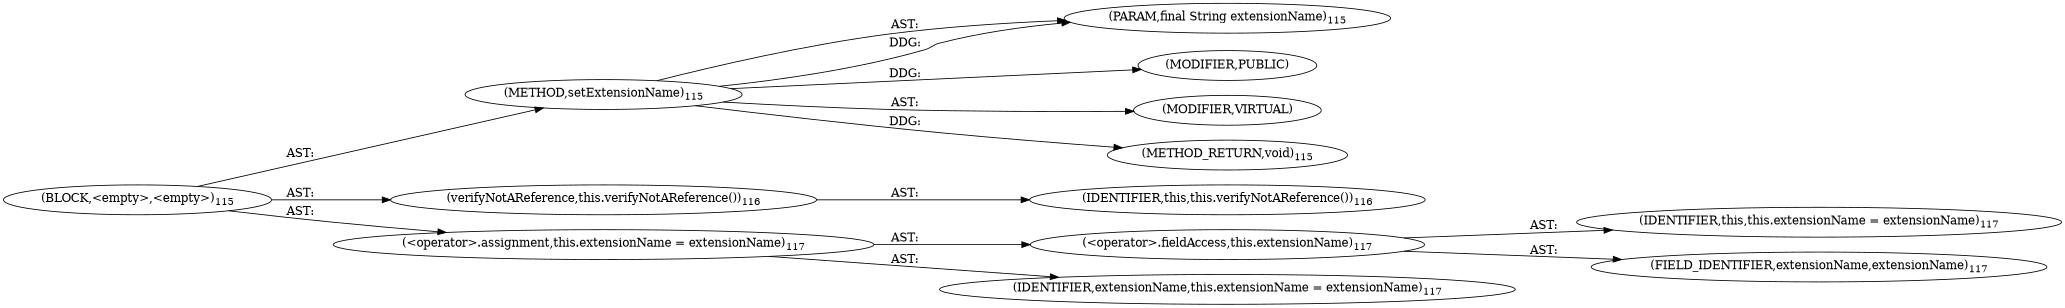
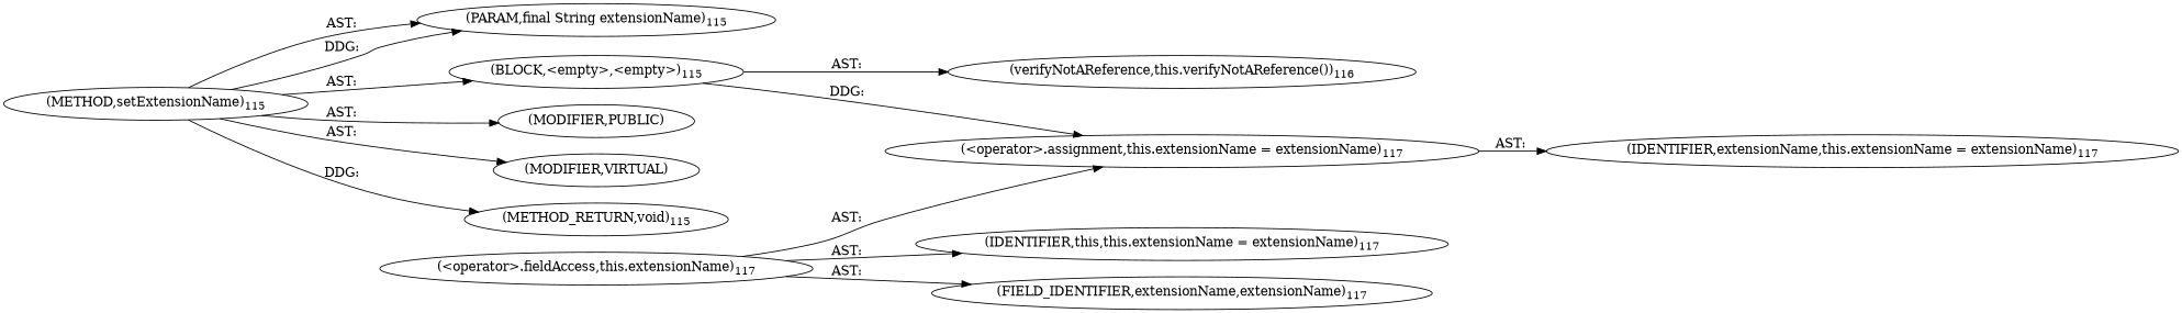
  digraph {
    fontname="DejaVu Serif"
    rankdir=LR
    node [fontname="DejaVu Serif"]
    edge [fontname="DejaVu Serif"]
    n1 [label=<(METHOD,setExtensionName)<SUB>115</SUB>>]
    n2 [label=<(PARAM,final String extensionName)<SUB>115</SUB>>]
    n3 [label=<(BLOCK,&lt;empty&gt;,&lt;empty&gt;)<SUB>115</SUB>>]
    n4 [label=<(MODIFIER,PUBLIC)>]
    n5 [label=<(MODIFIER,VIRTUAL)>]
    n6 [label=<(METHOD_RETURN,void)<SUB>115</SUB>>]
    n7 [label=<(verifyNotAReference,this.verifyNotAReference())<SUB>116</SUB>>]
    n8 [label=<(&lt;operator&gt;.assignment,this.extensionName = extensionName)<SUB>117</SUB>>]
-   n9 [label=<(IDENTIFIER,this,this.verifyNotAReference())<SUB>116</SUB>>]
    n10 [label=<(&lt;operator&gt;.fieldAccess,this.extensionName)<SUB>117</SUB>>]
    n11 [label=<(IDENTIFIER,extensionName,this.extensionName = extensionName)<SUB>117</SUB>>]
    n12 [label=<(IDENTIFIER,this,this.extensionName = extensionName)<SUB>117</SUB>>]
    n13 [label=<(FIELD_IDENTIFIER,extensionName,extensionName)<SUB>117</SUB>>]
    n1 -> n2 [label="AST: "]
    n1 -> n2 [label="DDG: "]
-   n3 -> n1 [label="AST: "]
-   n1 -> n4 [label="DDG: "]
+   n1 -> n3 [label="AST: "]
+   n1 -> n4 [label="AST: "]
    n1 -> n5 [label="AST: "]
    n1 -> n6 [label="DDG: "]
    n3 -> n7 [label="AST: "]
-   n3 -> n8 [label="AST: "]
-   n7 -> n9 [label="AST: "]
-   n8 -> n10 [label="AST: "]
+   n3 -> n8 [label="DDG: "]
+   n10 -> n8 [label="AST: "]
    n8 -> n11 [label="AST: "]
    n10 -> n12 [label="AST: "]
    n10 -> n13 [label="AST: "]
  }
